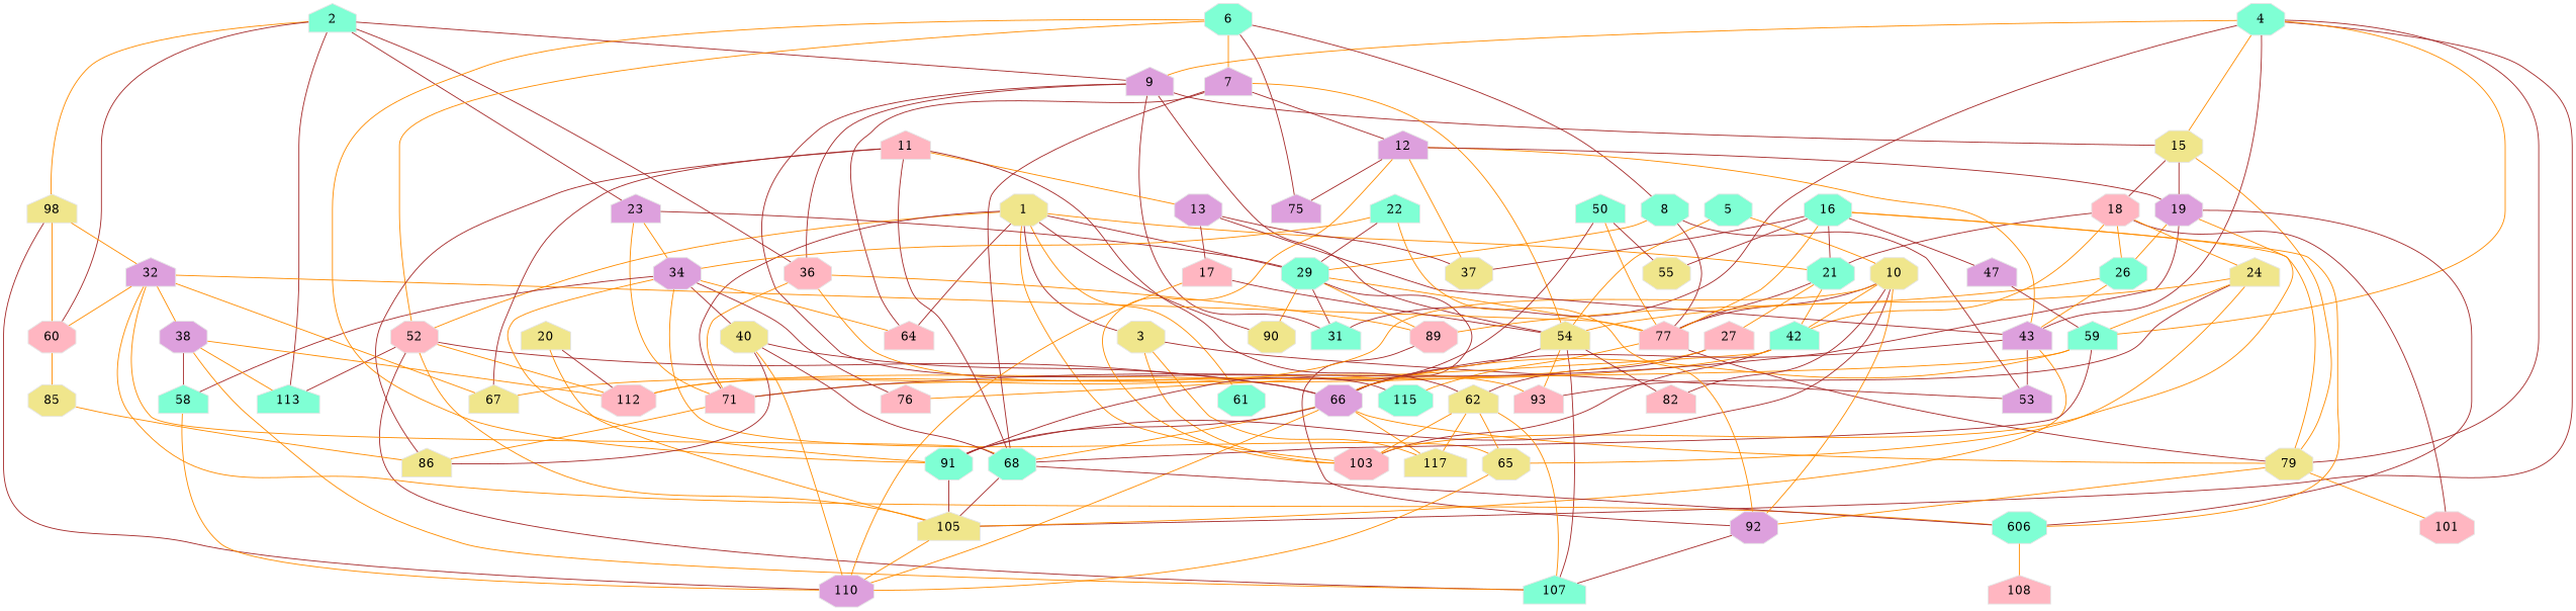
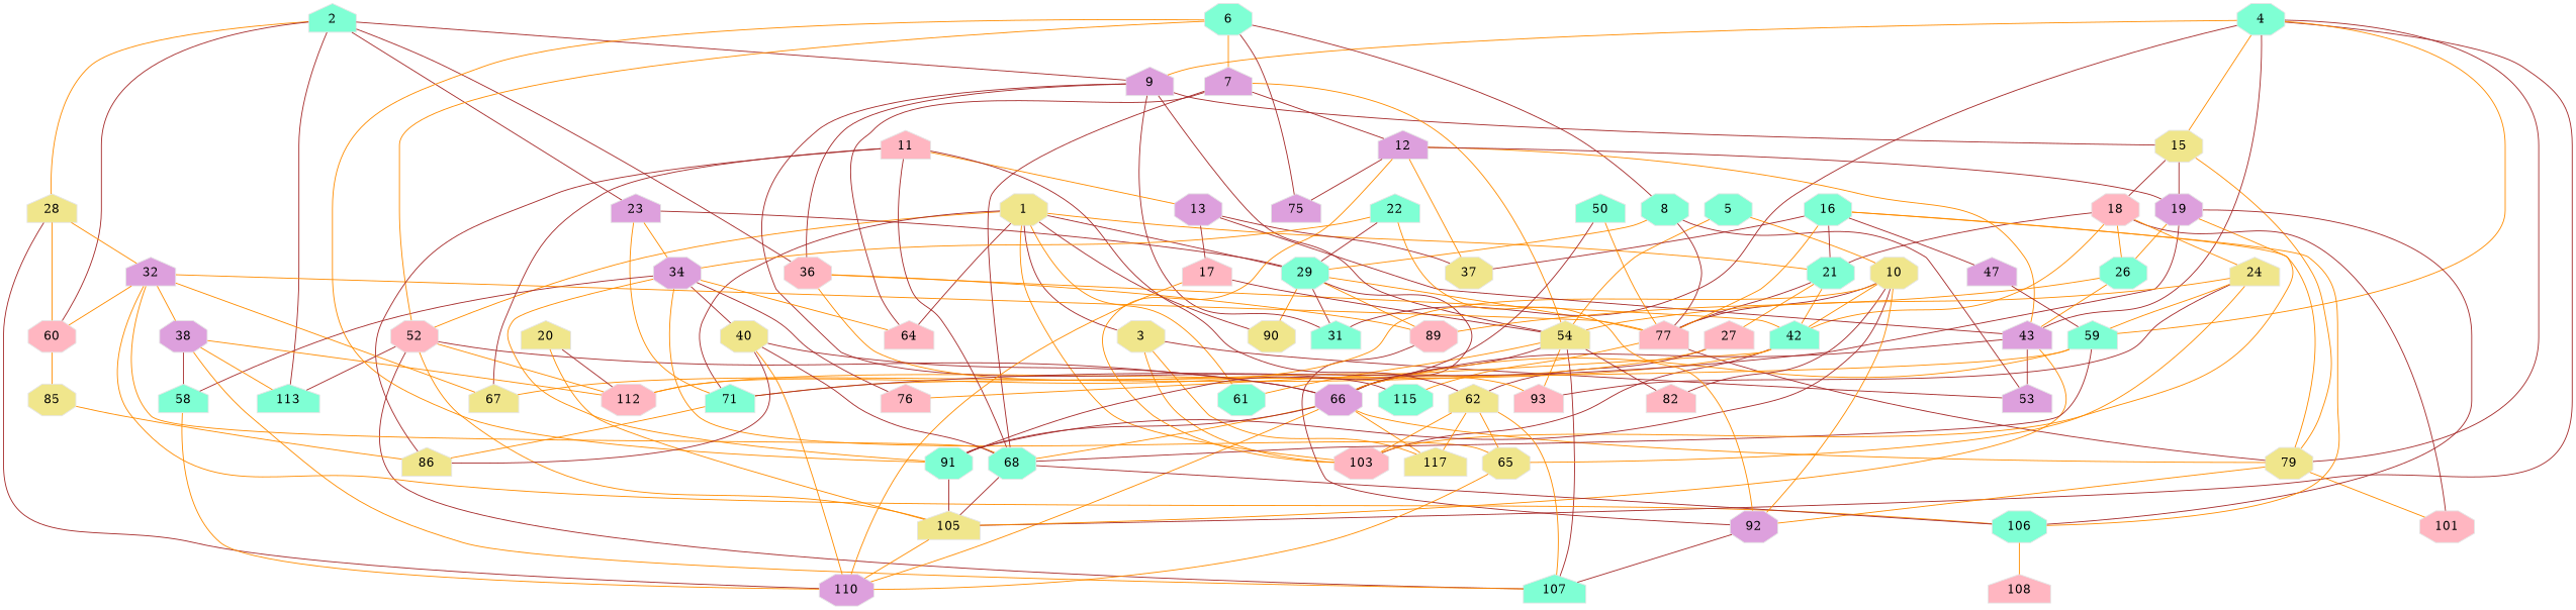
  graph {
    node [color=gray90 fillcolor=aquamarine shape=octagon style=filled]
    edge [color=darkorange]
    1 [fillcolor=khaki super="+35"]
    3 [fillcolor=khaki super="+14"]
    21 [super="+109"]
    29 [super="+45"]
    52 [fillcolor=lightpink super="+63"]
    61
    64 [fillcolor=lightpink shape=house]
-   71 [fillcolor=lightpink shape=house super="+97"]
+   71 [shape=house super="+97"]
    90 [fillcolor=khaki]
    103 [fillcolor=lightpink]
    53 [fillcolor=plum shape=house]
    117 [fillcolor=khaki shape=house]
    77 [fillcolor=lightpink shape=house super="+83"]
    42 [shape=house super="+48"]
    27 [fillcolor=lightpink shape=house]
    31 [shape=house]
    89 [fillcolor=lightpink]
    66 [fillcolor=plum super="+100"]
    113 [shape=house]
    105 [fillcolor=khaki shape=house super="+116"]
    112 [fillcolor=lightpink]
    107 [shape=house]
    86 [fillcolor=khaki shape=house]
    2 [shape=house super="+39"]
    9 [fillcolor=plum shape=house super="+41"]
    23 [fillcolor=plum shape=house super="+78"]
-   28 [fillcolor=khaki shape=house super="+114" label=98]
+   28 [fillcolor=khaki shape=house super="+114"]
    36 [fillcolor=lightpink super="+56"]
    60 [fillcolor=lightpink]
    15 [fillcolor=khaki]
    54 [fillcolor=khaki shape=house super="+99"]
    115
    34 [fillcolor=plum super="+49"]
    110 [fillcolor=plum super="+111"]
    32 [fillcolor=plum shape=house super="+69"]
    93 [fillcolor=lightpink shape=house]
    85 [fillcolor=khaki]
    4 [super="+46"]
    43 [fillcolor=plum shape=house super="+70"]
    59 [shape=house super="+88"]
    79 [fillcolor=khaki super="+94"]
    19 [fillcolor=plum super="+25"]
    18 [fillcolor=lightpink super="+74"]
    68 [super="+87"]
    92 [fillcolor=plum super="+95"]
    101 [fillcolor=lightpink]
    10 [fillcolor=khaki super="+30"]
    91 [super="+98"]
    82 [fillcolor=lightpink shape=house]
    5
    6 [super="+104"]
    7 [fillcolor=plum shape=house super="+57"]
    8
    75 [fillcolor=plum shape=house]
    12 [fillcolor=plum shape=house super="+84"]
    37 [fillcolor=khaki]
-   106 [label=606]
+   106
    76 [fillcolor=lightpink shape=house]
    11 [fillcolor=lightpink shape=house super="+73"]
    13 [fillcolor=plum super="+33"]
    62 [fillcolor=khaki shape=house super="+81"]
    67 [fillcolor=khaki shape=house]
    17 [fillcolor=lightpink shape=house]
    65 [fillcolor=khaki super="+102"]
    26
    24 [fillcolor=khaki shape=house super="+44"]
    16 [super="+51"]
    47 [fillcolor=plum shape=house]
-   55 [fillcolor=khaki]
    108 [fillcolor=lightpink shape=house]
    20 [fillcolor=khaki shape=house]
    22 [shape=house]
    40 [fillcolor=khaki]
    58 [shape=house]
    38 [fillcolor=plum super="+96"]
    50 [shape=house super="+80"]
    1 -- 3 [color=brown]
    1 -- 21
    1 -- 29 [color=brown]
    1 -- 52
    1 -- 61
    1 -- 64 [color=brown]
    1 -- 71 [color=brown]
    1 -- 90 [color=brown]
    1 -- 103
    3 -- 103
    3 -- 53 [color=brown]
    3 -- 117
    21 -- 77 [color=brown]
    21 -- 42
    21 -- 27
    29 -- 90
    29 -- 77
    29 -- 31 [color=brown]
    29 -- 89
    29 -- 66 [color=brown]
    52 -- 66 [color=brown]
    52 -- 113 [color=brown]
    52 -- 105
    52 -- 112
    52 -- 107 [color=brown]
    71 -- 86
    77 -- 115
    77 -- 79 [color=brown]
    42 -- 103 [color=brown]
    42 -- 112
    42 -- 76
    27 -- 62 [color=brown]
    27 -- 67
    89 -- 92 [color=brown]
    66 -- 117
    66 -- 110
    66 -- 79
    66 -- 68
    66 -- 91 [color=brown]
    105 -- 110
    2 -- 113 [color=brown]
    2 -- 9 [color=brown]
    2 -- 23 [color=brown]
    2 -- 28
    2 -- 36 [color=brown weight=2]
    2 -- 60 [color=brown]
    9 -- 31 [color=brown]
    9 -- 36 [color=brown]
    9 -- 15 [color=brown]
    9 -- 54 [color=brown]
    9 -- 115 [color=brown]
    23 -- 29 [color=brown]
    23 -- 71
    23 -- 34
    28 -- 60 [weight=2]
    28 -- 110 [color=brown]
    28 -- 32
-   36 -- 71
+   36 -- 42
    36 -- 89
    36 -- 93
    60 -- 85
    15 -- 79
    15 -- 19 [color=brown]
    15 -- 18 [color=brown]
+   54 -- 61
    54 -- 66 [color=brown]
    54 -- 107 [color=brown]
    54 -- 93
    54 -- 82 [color=brown weight=2]
    34 -- 64
    34 -- 91
    34 -- 76 [color=brown]
    34 -- 65
    34 -- 40 [color=brown]
    34 -- 58 [color=brown]
    32 -- 77
    32 -- 60
    32 -- 68
    32 -- 106
    32 -- 67
    32 -- 38
    85 -- 86
    4 -- 31 [color=brown]
    4 -- 105 [color=brown]
    4 -- 9
    4 -- 15
    4 -- 43 [color=brown]
    4 -- 59
    4 -- 79 [color=brown]
    43 -- 53 [color=brown]
    43 -- 66 [color=brown]
    43 -- 105
    59 -- 71
    59 -- 66
    59 -- 68 [color=brown]
    79 -- 92
    79 -- 101
    19 -- 71 [color=brown]
    19 -- 103
    19 -- 106 [color=brown]
    19 -- 26
    18 -- 21 [color=brown]
    18 -- 42
    18 -- 101 [color=brown]
    18 -- 26
    18 -- 24
    68 -- 105 [color=brown]
    68 -- 106 [color=brown]
    92 -- 107 [color=brown]
    10 -- 77 [color=brown]
    10 -- 42
    10 -- 112
    10 -- 92
    10 -- 91 [color=brown]
    10 -- 82 [color=brown]
    91 -- 105 [color=brown]
    5 -- 54
    5 -- 10
    6 -- 52
    6 -- 91
    6 -- 7
    6 -- 8 [color=brown]
    6 -- 75 [color=brown]
    7 -- 64 [color=brown]
    7 -- 54
    7 -- 68 [color=brown]
    7 -- 12 [color=brown]
    8 -- 29
    8 -- 53 [color=brown]
    8 -- 77 [color=brown]
    12 -- 103
    12 -- 43
    12 -- 19 [color=brown]
    12 -- 75 [color=brown]
    12 -- 37
    106 -- 108
    11 -- 86 [color=brown]
    11 -- 68 [color=brown weight=2]
    11 -- 13
    11 -- 62 [color=brown]
    11 -- 67 [color=brown]
    13 -- 43 [color=brown]
    13 -- 37 [color=brown]
    13 -- 17 [color=brown]
    62 -- 103
    62 -- 117 [weight=2]
    62 -- 107
    62 -- 65
    17 -- 54 [color=brown]
    17 -- 110
    65 -- 110
    26 -- 89
    26 -- 43
    24 -- 54
    24 -- 93 [color=brown]
    24 -- 59
    24 -- 65
    16 -- 21 [color=brown]
    16 -- 77
    16 -- 79
    16 -- 37 [color=brown]
    16 -- 106
    16 -- 47 [color=brown]
-   16 -- 55 [color=brown weight=2]
    47 -- 59 [color=brown]
    20 -- 105
    20 -- 112 [color=brown]
    22 -- 29 [color=brown]
    22 -- 34
    22 -- 92
    40 -- 66 [color=brown]
    40 -- 86 [color=brown]
    40 -- 110
    40 -- 68 [color=brown]
    58 -- 110
    38 -- 113
    38 -- 112
    38 -- 107
    38 -- 58 [color=brown]
    50 -- 77
    50 -- 91 [color=brown]
-   50 -- 55 [color=brown]
  }
